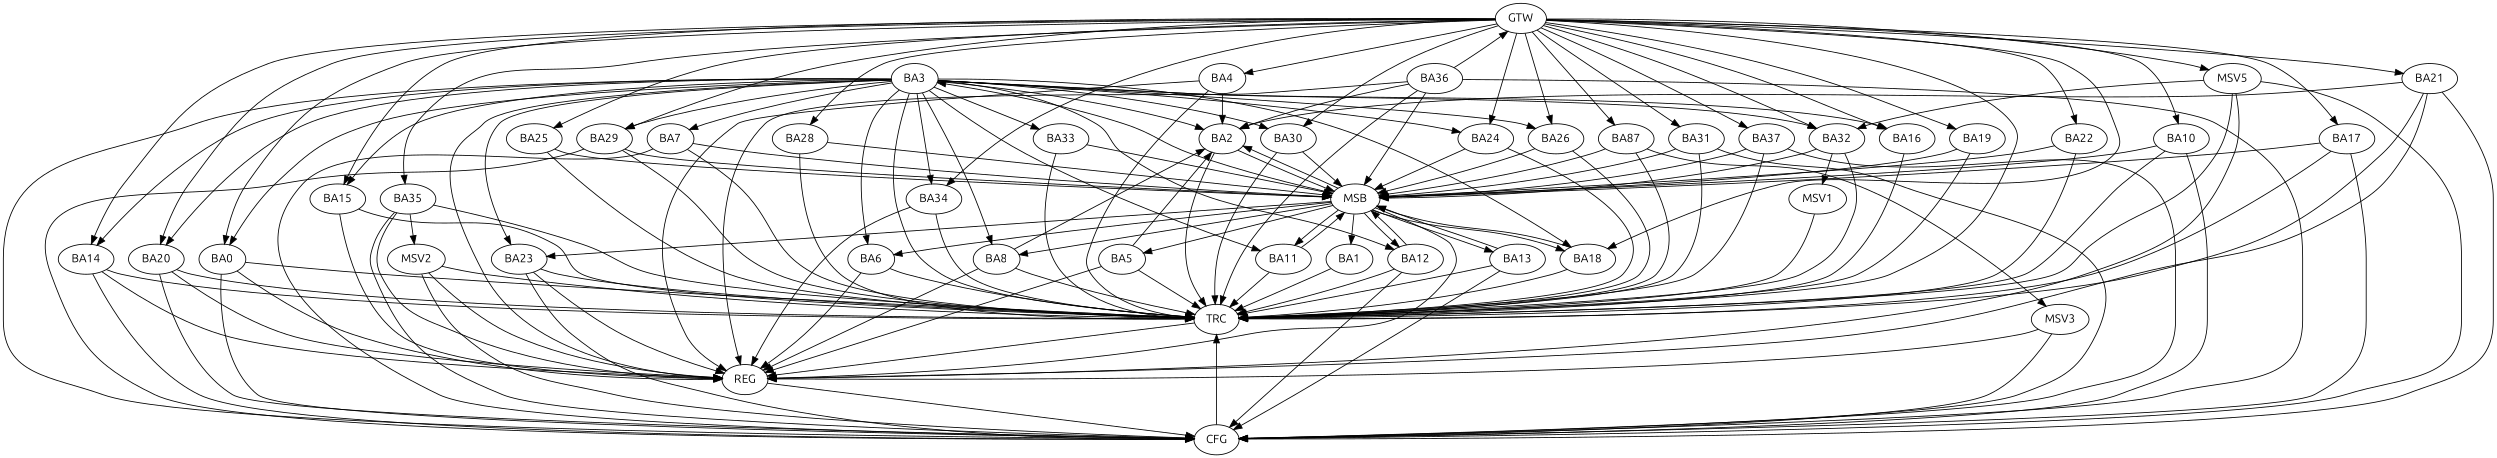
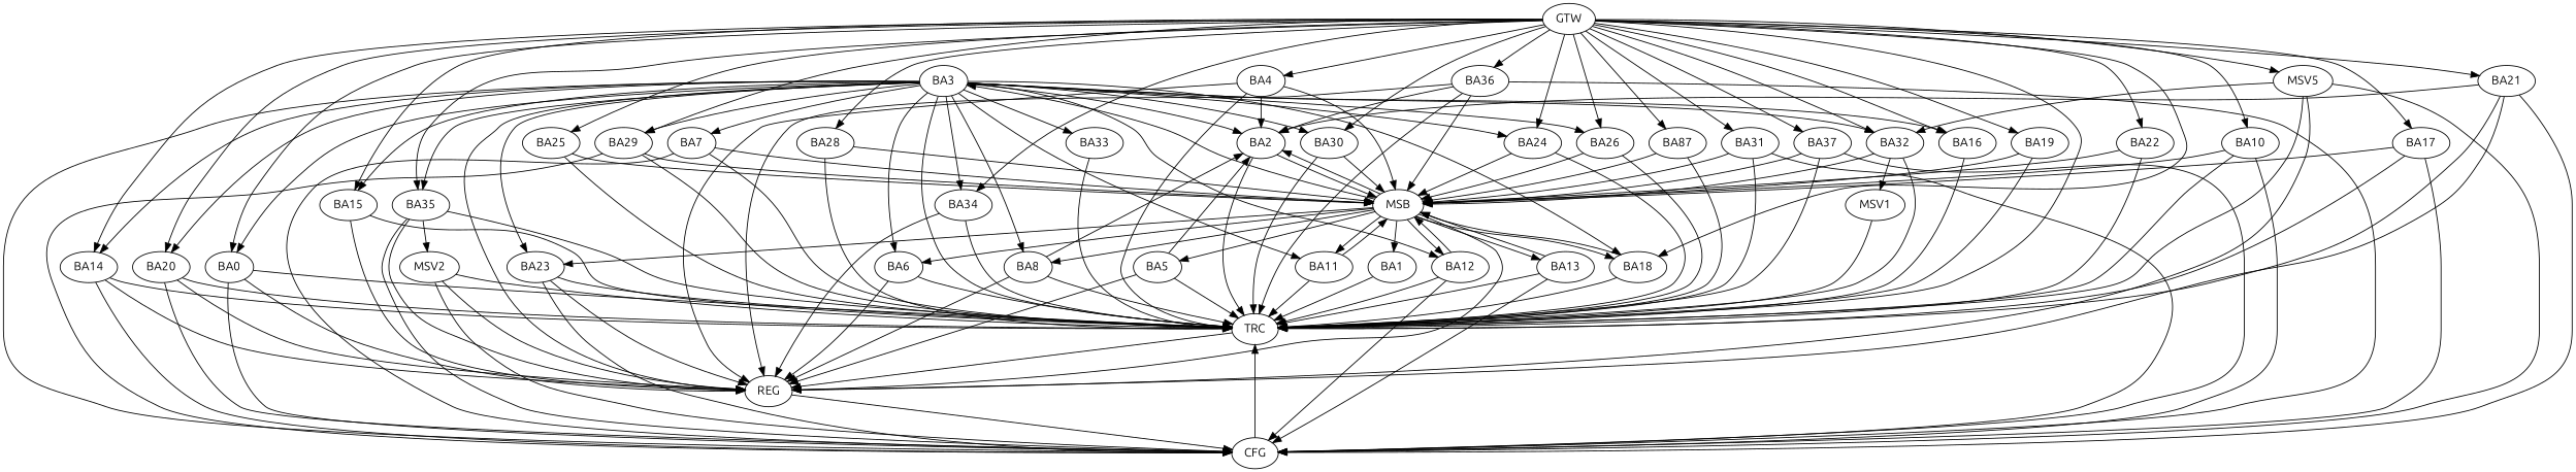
  strict digraph {
    fontname=Ubuntu
    node [fontname=Ubuntu]
    edge [fontname=Ubuntu]
    n1 [label=BA1]
    n2 [label=TRC]
    n3 [label=MSB]
    n4 [label=BA2]
    n5 [label=BA3]
    n6 [label=BA6]
    n7 [label=BA8]
    n8 [label=BA11]
    n9 [label=BA12]
    n10 [label=BA18]
    n11 [label=BA23]
    n12 [label=REG]
    n13 [label=BA5]
    n14 [label=BA13]
    n15 [label=BA7]
    n16 [label=BA0]
    n17 [label=BA14]
    n18 [label=BA15]
    n19 [label=BA16]
    n20 [label=BA20]
    n21 [label=BA24]
    n22 [label=BA26]
    n23 [label=BA29]
    n24 [label=BA30]
    n25 [label=BA32]
    n26 [label=BA33]
    n27 [label=BA34]
    n28 [label=BA35]
    n29 [label=CFG]
    n30 [label=MSV1]
    n31 [label=MSV2]
    n32 [label=BA4]
    n33 [label=BA10]
    n34 [label=BA17]
    n35 [label=BA19]
    n36 [label=BA21]
    n37 [label=BA22]
    n38 [label=BA25]
    n39 [label=BA87]
-   n40 [label=MSV3]
    n41 [label=BA28]
    n42 [label=BA31]
    n43 [label=BA36]
    n44 [label=BA37]
    n45 [label=GTW]
    n46 [label=MSV5]
    n1 -> n2
    n2 -> n12
    n3 -> n1
    n3 -> n4
    n3 -> n5
    n3 -> n6
    n3 -> n7
    n3 -> n8
    n3 -> n9
    n3 -> n10
    n3 -> n11
    n3 -> n12
    n3 -> n13
    n3 -> n14
    n4 -> n2
    n4 -> n3
    n5 -> n2
    n5 -> n4
    n5 -> n6
    n5 -> n7
    n5 -> n8
    n5 -> n9
    n5 -> n10
    n5 -> n11
    n5 -> n12
    n5 -> n15
    n5 -> n16
    n5 -> n17
    n5 -> n18
    n5 -> n19
    n5 -> n20
    n5 -> n21
    n5 -> n22
    n5 -> n23
    n5 -> n24
    n5 -> n25
    n5 -> n26
    n5 -> n27
+   n5 -> n28
    n5 -> n29
    n6 -> n2
    n6 -> n12
    n7 -> n2
    n7 -> n4
    n7 -> n12
    n8 -> n2
    n8 -> n3
    n9 -> n2
    n9 -> n3
    n9 -> n29
    n10 -> n2
    n10 -> n3
    n11 -> n2
    n11 -> n12
    n11 -> n29
    n12 -> n29
    n13 -> n2
    n13 -> n4
    n13 -> n12
    n14 -> n2
    n14 -> n3
    n14 -> n29
    n15 -> n2
    n15 -> n3
    n15 -> n29
    n16 -> n2
    n16 -> n12
    n16 -> n29
    n17 -> n2
    n17 -> n12
    n17 -> n29
    n18 -> n2
    n18 -> n12
    n19 -> n2
    n20 -> n2
    n20 -> n12
    n20 -> n29
    n21 -> n2
    n21 -> n3
    n22 -> n2
    n22 -> n3
    n23 -> n2
    n23 -> n3
    n23 -> n29
    n24 -> n2
    n24 -> n3
    n25 -> n2
    n25 -> n3
    n25 -> n30
    n26 -> n2
-   n26 -> n3
+   n32 -> n3
    n27 -> n2
    n27 -> n12
    n28 -> n2
    n28 -> n12
    n28 -> n29
    n28 -> n31
    n29 -> n2
    n30 -> n2
    n31 -> n2
    n31 -> n12
    n31 -> n29
    n32 -> n2
    n32 -> n4
    n32 -> n12
    n33 -> n2
    n33 -> n3
    n33 -> n29
    n34 -> n2
    n34 -> n3
    n34 -> n29
    n35 -> n2
    n35 -> n3
    n36 -> n2
    n36 -> n4
    n36 -> n12
    n36 -> n29
    n37 -> n2
    n37 -> n3
    n38 -> n2
    n38 -> n3
    n39 -> n2
    n39 -> n3
-   n39 -> n40
-   n40 -> n12
-   n40 -> n29
    n41 -> n2
    n41 -> n3
    n42 -> n2
    n42 -> n3
    n42 -> n29
    n43 -> n2
    n43 -> n3
    n43 -> n4
    n43 -> n12
    n43 -> n29
    n44 -> n2
    n44 -> n3
    n44 -> n29
    n45 -> n2
    n45 -> n10
    n45 -> n16
    n45 -> n17
    n45 -> n18
    n45 -> n19
    n45 -> n20
    n45 -> n21
    n45 -> n22
    n45 -> n23
    n45 -> n24
    n45 -> n25
    n45 -> n27
    n45 -> n28
    n45 -> n32
    n45 -> n33
    n45 -> n34
    n45 -> n35
    n45 -> n36
    n45 -> n37
    n45 -> n38
    n45 -> n39
    n45 -> n41
    n45 -> n42
-   n43 -> n45
+   n45 -> n43
    n45 -> n44
    n45 -> n46
    n46 -> n2
    n46 -> n12
    n46 -> n25
    n46 -> n29
  }
